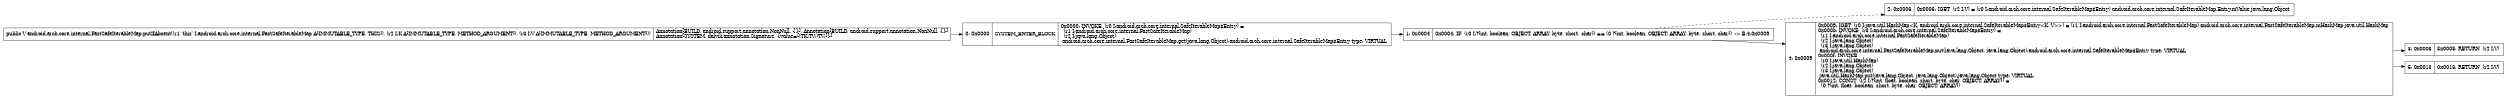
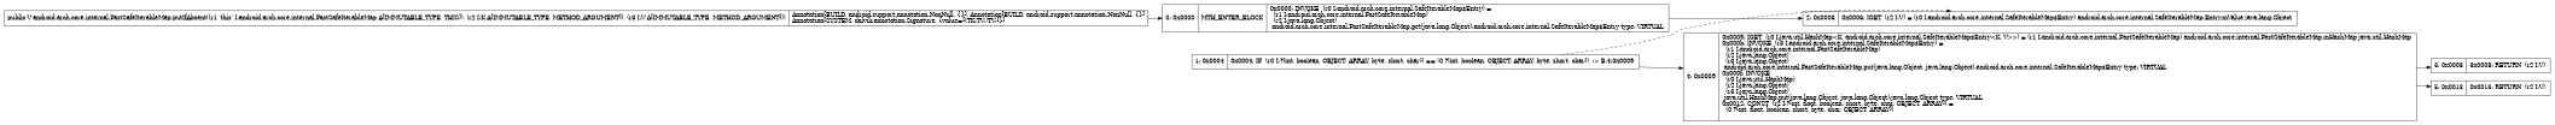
  digraph {
    rankdir=LR
    node [shape=record]
-   n1 [label="{0\:\ 0x0000|SYSTEM_ENTER_BLOCK\l|0x0000: INVOKE  (r0 I:android.arch.core.internal.SafeIterableMap$Entry) = \l  (r1 I:android.arch.core.internal.FastSafeIterableMap)\l  (r2 I:java.lang.Object)\l android.arch.core.internal.FastSafeIterableMap.get(java.lang.Object):android.arch.core.internal.SafeIterableMap$Entry type: VIRTUAL \l}"]
+   n1 [label="{0\:\ 0x0000|MTH_ENTER_BLOCK\l|0x0000: INVOKE  (r0 I:android.arch.core.internal.SafeIterableMap$Entry) = \l  (r1 I:android.arch.core.internal.FastSafeIterableMap)\l  (r2 I:java.lang.Object)\l android.arch.core.internal.FastSafeIterableMap.get(java.lang.Object):android.arch.core.internal.SafeIterableMap$Entry type: VIRTUAL \l}"]
    n2 [label="{1\:\ 0x0004|0x0004: IF  (r0 I:?[int, boolean, OBJECT, ARRAY, byte, short, char]) == (0 ?[int, boolean, OBJECT, ARRAY, byte, short, char])  \-\> B:4:0x0009 \l}"]
    n3 [label="{2\:\ 0x0006|0x0006: IGET  (r2 I:V) = (r0 I:android.arch.core.internal.SafeIterableMap$Entry) android.arch.core.internal.SafeIterableMap.Entry.mValue java.lang.Object \l}"]
    n4 [label="{4\:\ 0x0009|0x0009: IGET  (r0 I:java.util.HashMap\<K, android.arch.core.internal.SafeIterableMap$Entry\<K, V\>\>) = (r1 I:android.arch.core.internal.FastSafeIterableMap) android.arch.core.internal.FastSafeIterableMap.mHashMap java.util.HashMap \l0x000b: INVOKE  (r3 I:android.arch.core.internal.SafeIterableMap$Entry) = \l  (r1 I:android.arch.core.internal.FastSafeIterableMap)\l  (r2 I:java.lang.Object)\l  (r3 I:java.lang.Object)\l android.arch.core.internal.FastSafeIterableMap.put(java.lang.Object, java.lang.Object):android.arch.core.internal.SafeIterableMap$Entry type: VIRTUAL \l0x000f: INVOKE  \l  (r0 I:java.util.HashMap)\l  (r2 I:java.lang.Object)\l  (r3 I:java.lang.Object)\l java.util.HashMap.put(java.lang.Object, java.lang.Object):java.lang.Object type: VIRTUAL \l0x0012: CONST  (r2 I:?[int, float, boolean, short, byte, char, OBJECT, ARRAY]) = \l  (0 ?[int, float, boolean, short, byte, char, OBJECT, ARRAY])\l \l}"]
    n5 [label="{3\:\ 0x0008|3x0008: RETURN  (r2 I:V) \l}"]
    n6 [label="{5\:\ 0x0013|0x0013: RETURN  (r2 I:V) \l}"]
    n7 [label="{public V android.arch.core.internal.FastSafeIterableMap.putIfAbsent((r1 'this' I:android.arch.core.internal.FastSafeIterableMap A[IMMUTABLE_TYPE, THIS]), (r2 I:K A[IMMUTABLE_TYPE, METHOD_ARGUMENT]), (r3 I:V A[IMMUTABLE_TYPE, METHOD_ARGUMENT]))  | Annotation[BUILD, android.support.annotation.NonNull, \{\}], Annotation[BUILD, android.support.annotation.NonNull, \{\}]\lAnnotation[SYSTEM, dalvik.annotation.Signature, \{value=[(TK;TV;)TV;]\}]\l}"]
-   n1 -> n2
+   n1 -> n3
    n2 -> n3 [style=dashed]
    n2 -> n4
    n4 -> n5
    n4 -> n6
    n7 -> n1
  }
